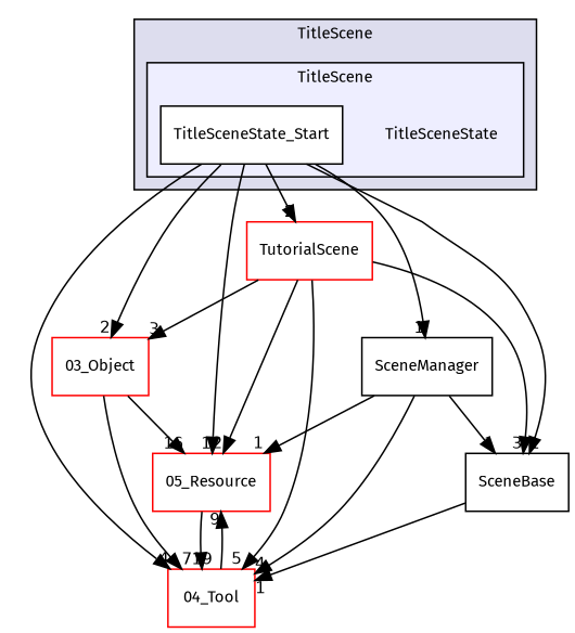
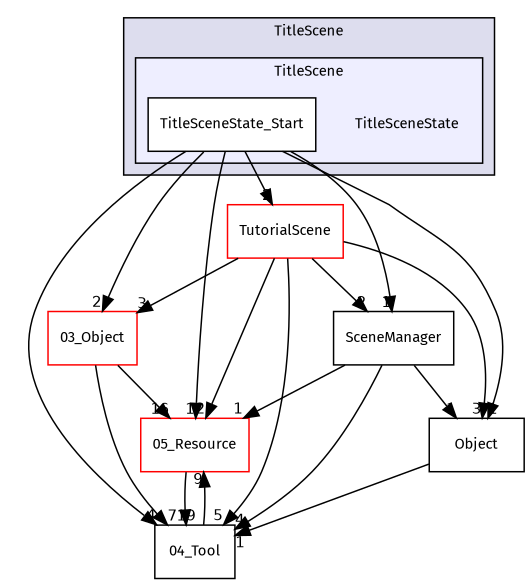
  digraph {
    compound=true
    fontname="Fira Sans"
    node [fontname="Fira Sans" fontsize=10 shape=box color=red fillcolor=white style=filled]
    edge [headlabel=1 labeldistance=1.5 labelfontname=Helvetica labelfontsize=10 fontname="Fira Sans"]
    n1 [label=TitleSceneState shape=plaintext color="" fillcolor="" style=""]
    n2 [color=black label=TitleSceneState_Start]
    n3 [label="03_Object"]
    n4 [label=TutorialScene]
    n5 [label="05_Resource"]
    n6 [label=SceneManager color="" fillcolor="" style=""]
-   n7 [label="04_Tool"]
-   n8 [label=SceneBase color="" fillcolor="" style=""]
+   n7 [color=black label="04_Tool"]
+   n8 [label=Object color="" fillcolor="" style=""]
    subgraph cluster_1 {
      bgcolor="#ddddee"
      fontsize=10
      label=TitleScene
      pencolor=black
      subgraph cluster_2 {
        bgcolor="#eeeeff"
        fontsize=10
        pencolor=black
        n1
        n2
      }
    }
    n2 -> n3 [headlabel=2]
    n2 -> n4 [headlabel=2]
    n2 -> n5
    n2 -> n6
    n2 -> n7 [headlabel=4]
    n2 -> n8
    n3 -> n5 [headlabel=16]
    n3 -> n7 [headlabel=71]
    n4 -> n3 [headlabel=3]
    n4 -> n5 [headlabel=2]
+   n4 -> n6 [headlabel=2]
    n4 -> n7 [headlabel=5]
    n4 -> n8 [headlabel=3]
    n5 -> n7 [headlabel=9]
    n6 -> n5
    n6 -> n7 [headlabel=4]
    n6 -> n8
    n7 -> n5 [headlabel=9]
    n8 -> n7
  }
